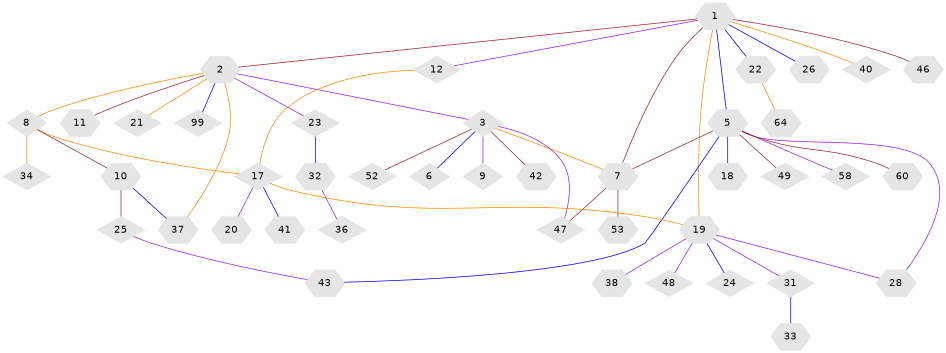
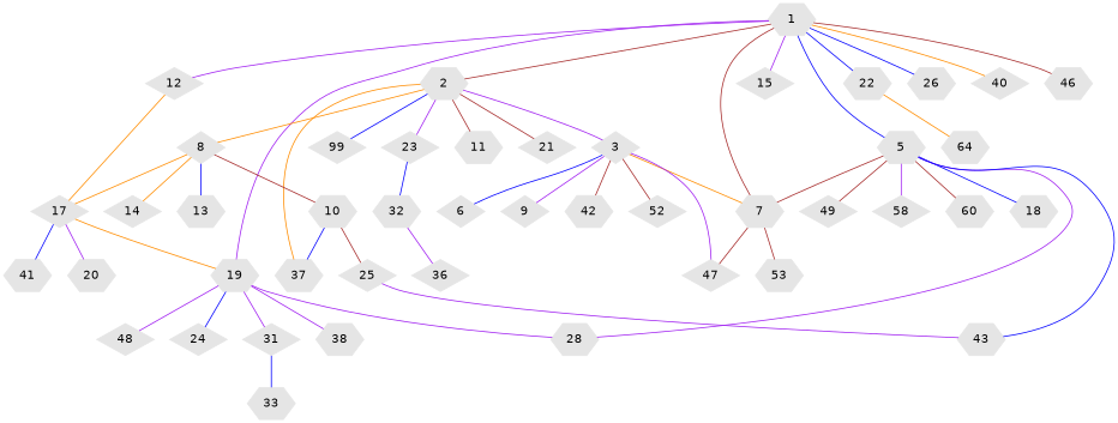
  graph {
    fontname="DejaVu Sans"
    node [color=gray90 fontname="DejaVu Sans" shape=hexagon style=filled]
    edge [color=purple fontname="DejaVu Sans"]
    1 [super="+60"]
    2 [super="+4"]
    5 [super="+30"]
    7 [super="+45"]
    12 [shape=diamond]
+   15 [shape=diamond]
    19 [super="+27"]
    22
    26 [super="+39"]
    40 [shape=diamond]
    46
    3 [shape=diamond super="+33"]
    8 [shape=diamond super="+61"]
    11
    21 [shape=diamond]
    23 [shape=diamond]
    n17 [label=99 shape=diamond]
    37
    18
    28 [super="+62"]
    43 [super="+51"]
    49 [shape=diamond]
    58 [shape=diamond]
    n24 [label=60]
    47 [shape=diamond super="+54"]
    53
    17 [shape=diamond super="+50"]
    24 [shape=diamond]
    31 [shape=diamond super="+34"]
    38
    48 [shape=diamond]
    64
    6 [shape=diamond]
    9 [shape=diamond]
    42
    52 [shape=diamond]
    10 [super="+57"]
-   14 [shape=diamond super="+16" label=34]
+   13
+   14 [shape=diamond super="+16"]
    32 [super="+56"]
    25 [shape=diamond super="+59"]
    20 [super="+55"]
    41
    n44 [label=33]
    36 [shape=diamond super="+44"]
    1 -- 2 [color=brown]
    1 -- 5 [color=blue]
    1 -- 7 [color=brown]
    1 -- 12
-   1 -- 19 [color=darkorange]
+   1 -- 15
+   1 -- 19
    1 -- 22 [color=blue]
    1 -- 26 [color=blue]
    1 -- 40 [color=darkorange]
    1 -- 46 [color=brown]
    2 -- 3
    2 -- 8 [color=darkorange]
    2 -- 11 [color=brown]
-   2 -- 21 [color=darkorange]
+   2 -- 21 [color=brown]
    2 -- 23
    2 -- n17 [color=blue]
    2 -- 37 [color=darkorange]
    5 -- 7 [color=brown]
    5 -- 18 [color=blue]
    5 -- 28
    5 -- 43 [color=blue]
    5 -- 49 [color=brown]
    5 -- 58
    5 -- n24 [color=brown]
    7 -- 47 [color=brown]
    7 -- 53 [color=brown]
    12 -- 17 [color=darkorange]
    19 -- 28
    19 -- 24 [color=blue]
    19 -- 31
    19 -- 38
    19 -- 48
    22 -- 64 [color=darkorange]
    3 -- 7 [color=darkorange]
    3 -- 47
    3 -- 6 [color=blue]
    3 -- 9
    3 -- 42 [color=brown]
    3 -- 52 [color=brown]
    8 -- 17 [color=darkorange]
    8 -- 10 [color=brown]
+   8 -- 13 [color=blue]
    8 -- 14 [color=darkorange]
    23 -- 32 [color=blue]
    17 -- 19 [color=darkorange]
    17 -- 20
    17 -- 41 [color=blue]
    31 -- n44 [color=blue]
    10 -- 37 [color=blue]
    10 -- 25 [color=brown]
    32 -- 36
    25 -- 43
  }
